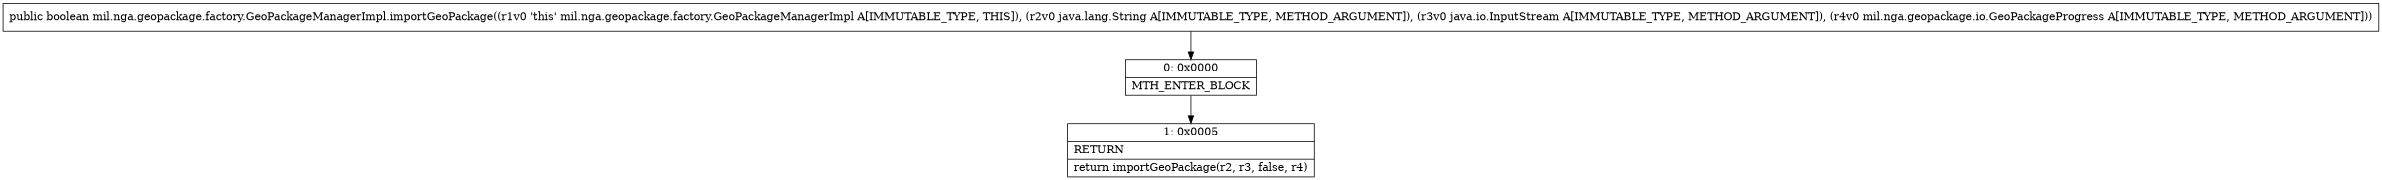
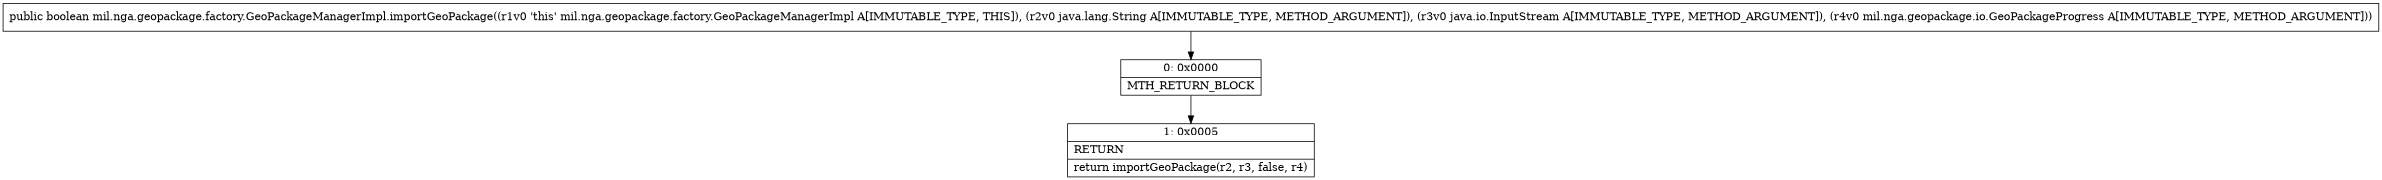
  digraph {
    fontname="DejaVu Serif"
    node [shape=record fontname="DejaVu Serif"]
    edge [fontname="DejaVu Serif"]
-   n1 [label="{0\:\ 0x0000|MTH_ENTER_BLOCK\l}"]
+   n1 [label="{0\:\ 0x0000|MTH_RETURN_BLOCK\l}"]
    n2 [label="{1\:\ 0x0005|RETURN\l|return importGeoPackage(r2, r3, false, r4)\l}"]
    n3 [label="{public boolean mil.nga.geopackage.factory.GeoPackageManagerImpl.importGeoPackage((r1v0 'this' mil.nga.geopackage.factory.GeoPackageManagerImpl A[IMMUTABLE_TYPE, THIS]), (r2v0 java.lang.String A[IMMUTABLE_TYPE, METHOD_ARGUMENT]), (r3v0 java.io.InputStream A[IMMUTABLE_TYPE, METHOD_ARGUMENT]), (r4v0 mil.nga.geopackage.io.GeoPackageProgress A[IMMUTABLE_TYPE, METHOD_ARGUMENT])) }"]
    n1 -> n2
    n3 -> n1
  }
